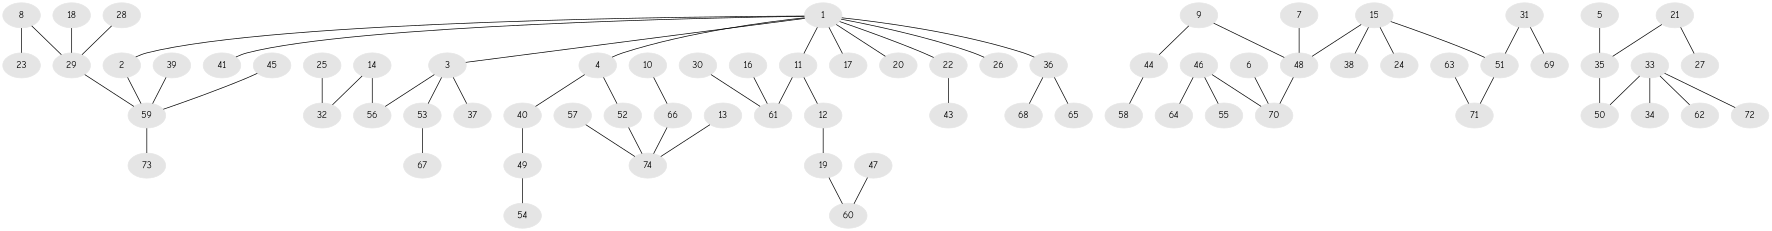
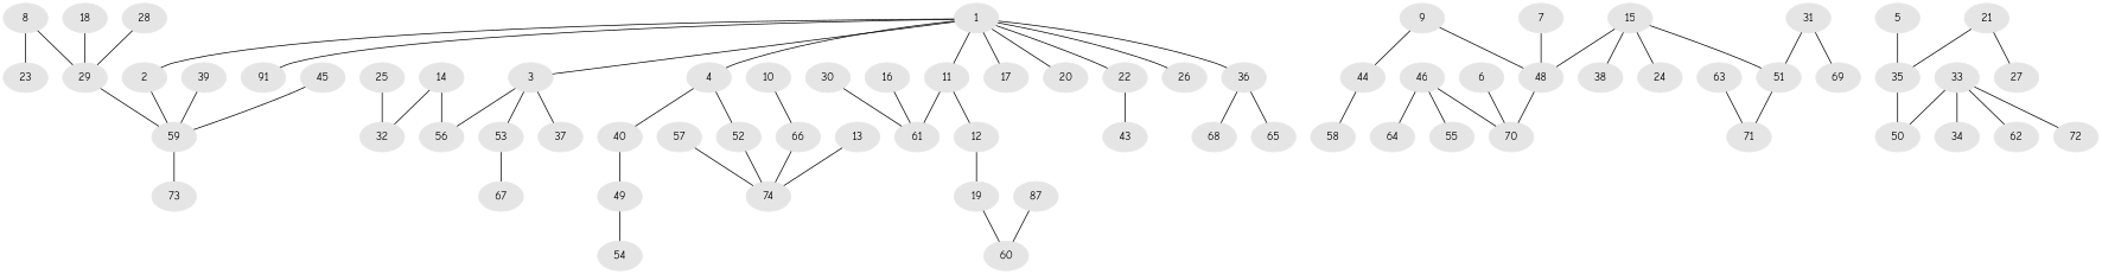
  graph {
    fontname="Comic Neue"
    node [color=gray90 fontname="Comic Neue" style=filled]
    edge [fontname="Comic Neue" weight=1.0]
    1
    2
    3
    4
    11
    17
    20
    22
    26
    36
-   41
+   41 [label=91]
    59
    37
    53
    56
    40
    52
    12
    61
    15
    48
    24
    38
    51
    43
    65
    68
    73
    67
    49
    74
    5
    35
    50
    6
    70
    7
    8
    23
    29
    9
    44
    58
    10
    66
    19
    60
    13
    14
    32
    71
    16
    18
    21
    27
    25
    28
    30
    31
    69
    33
    34
    62
    72
    39
    54
    45
    46
    55
    64
-   47
+   47 [label=87]
    57
    63
    1 -- 2
    1 -- 3
    1 -- 4
    1 -- 11
    1 -- 17
    1 -- 20
    1 -- 22
    1 -- 26
    1 -- 36
    1 -- 41
    2 -- 59
    3 -- 37
    3 -- 53
    3 -- 56
    4 -- 40
    4 -- 52
    11 -- 12
    11 -- 61
    22 -- 43
    36 -- 65
    36 -- 68
    59 -- 73
    53 -- 67
    40 -- 49
    52 -- 74
    12 -- 19
    15 -- 48
    15 -- 24
    15 -- 38
    15 -- 51
    48 -- 70
    51 -- 71
    49 -- 54
    5 -- 35
    35 -- 50
    6 -- 70
    7 -- 48
    8 -- 23
    8 -- 29
    29 -- 59
    9 -- 48
    9 -- 44
    44 -- 58
    10 -- 66
    66 -- 74
    19 -- 60
    13 -- 74
    14 -- 56
    14 -- 32
    16 -- 61
    18 -- 29
    21 -- 35
    21 -- 27
    25 -- 32
    28 -- 29
    30 -- 61
    31 -- 51
    31 -- 69
    33 -- 50
    33 -- 34
    33 -- 62
    33 -- 72
    39 -- 59
    45 -- 59
    46 -- 70
    46 -- 55
    46 -- 64
    47 -- 60
    57 -- 74
    63 -- 71
  }
